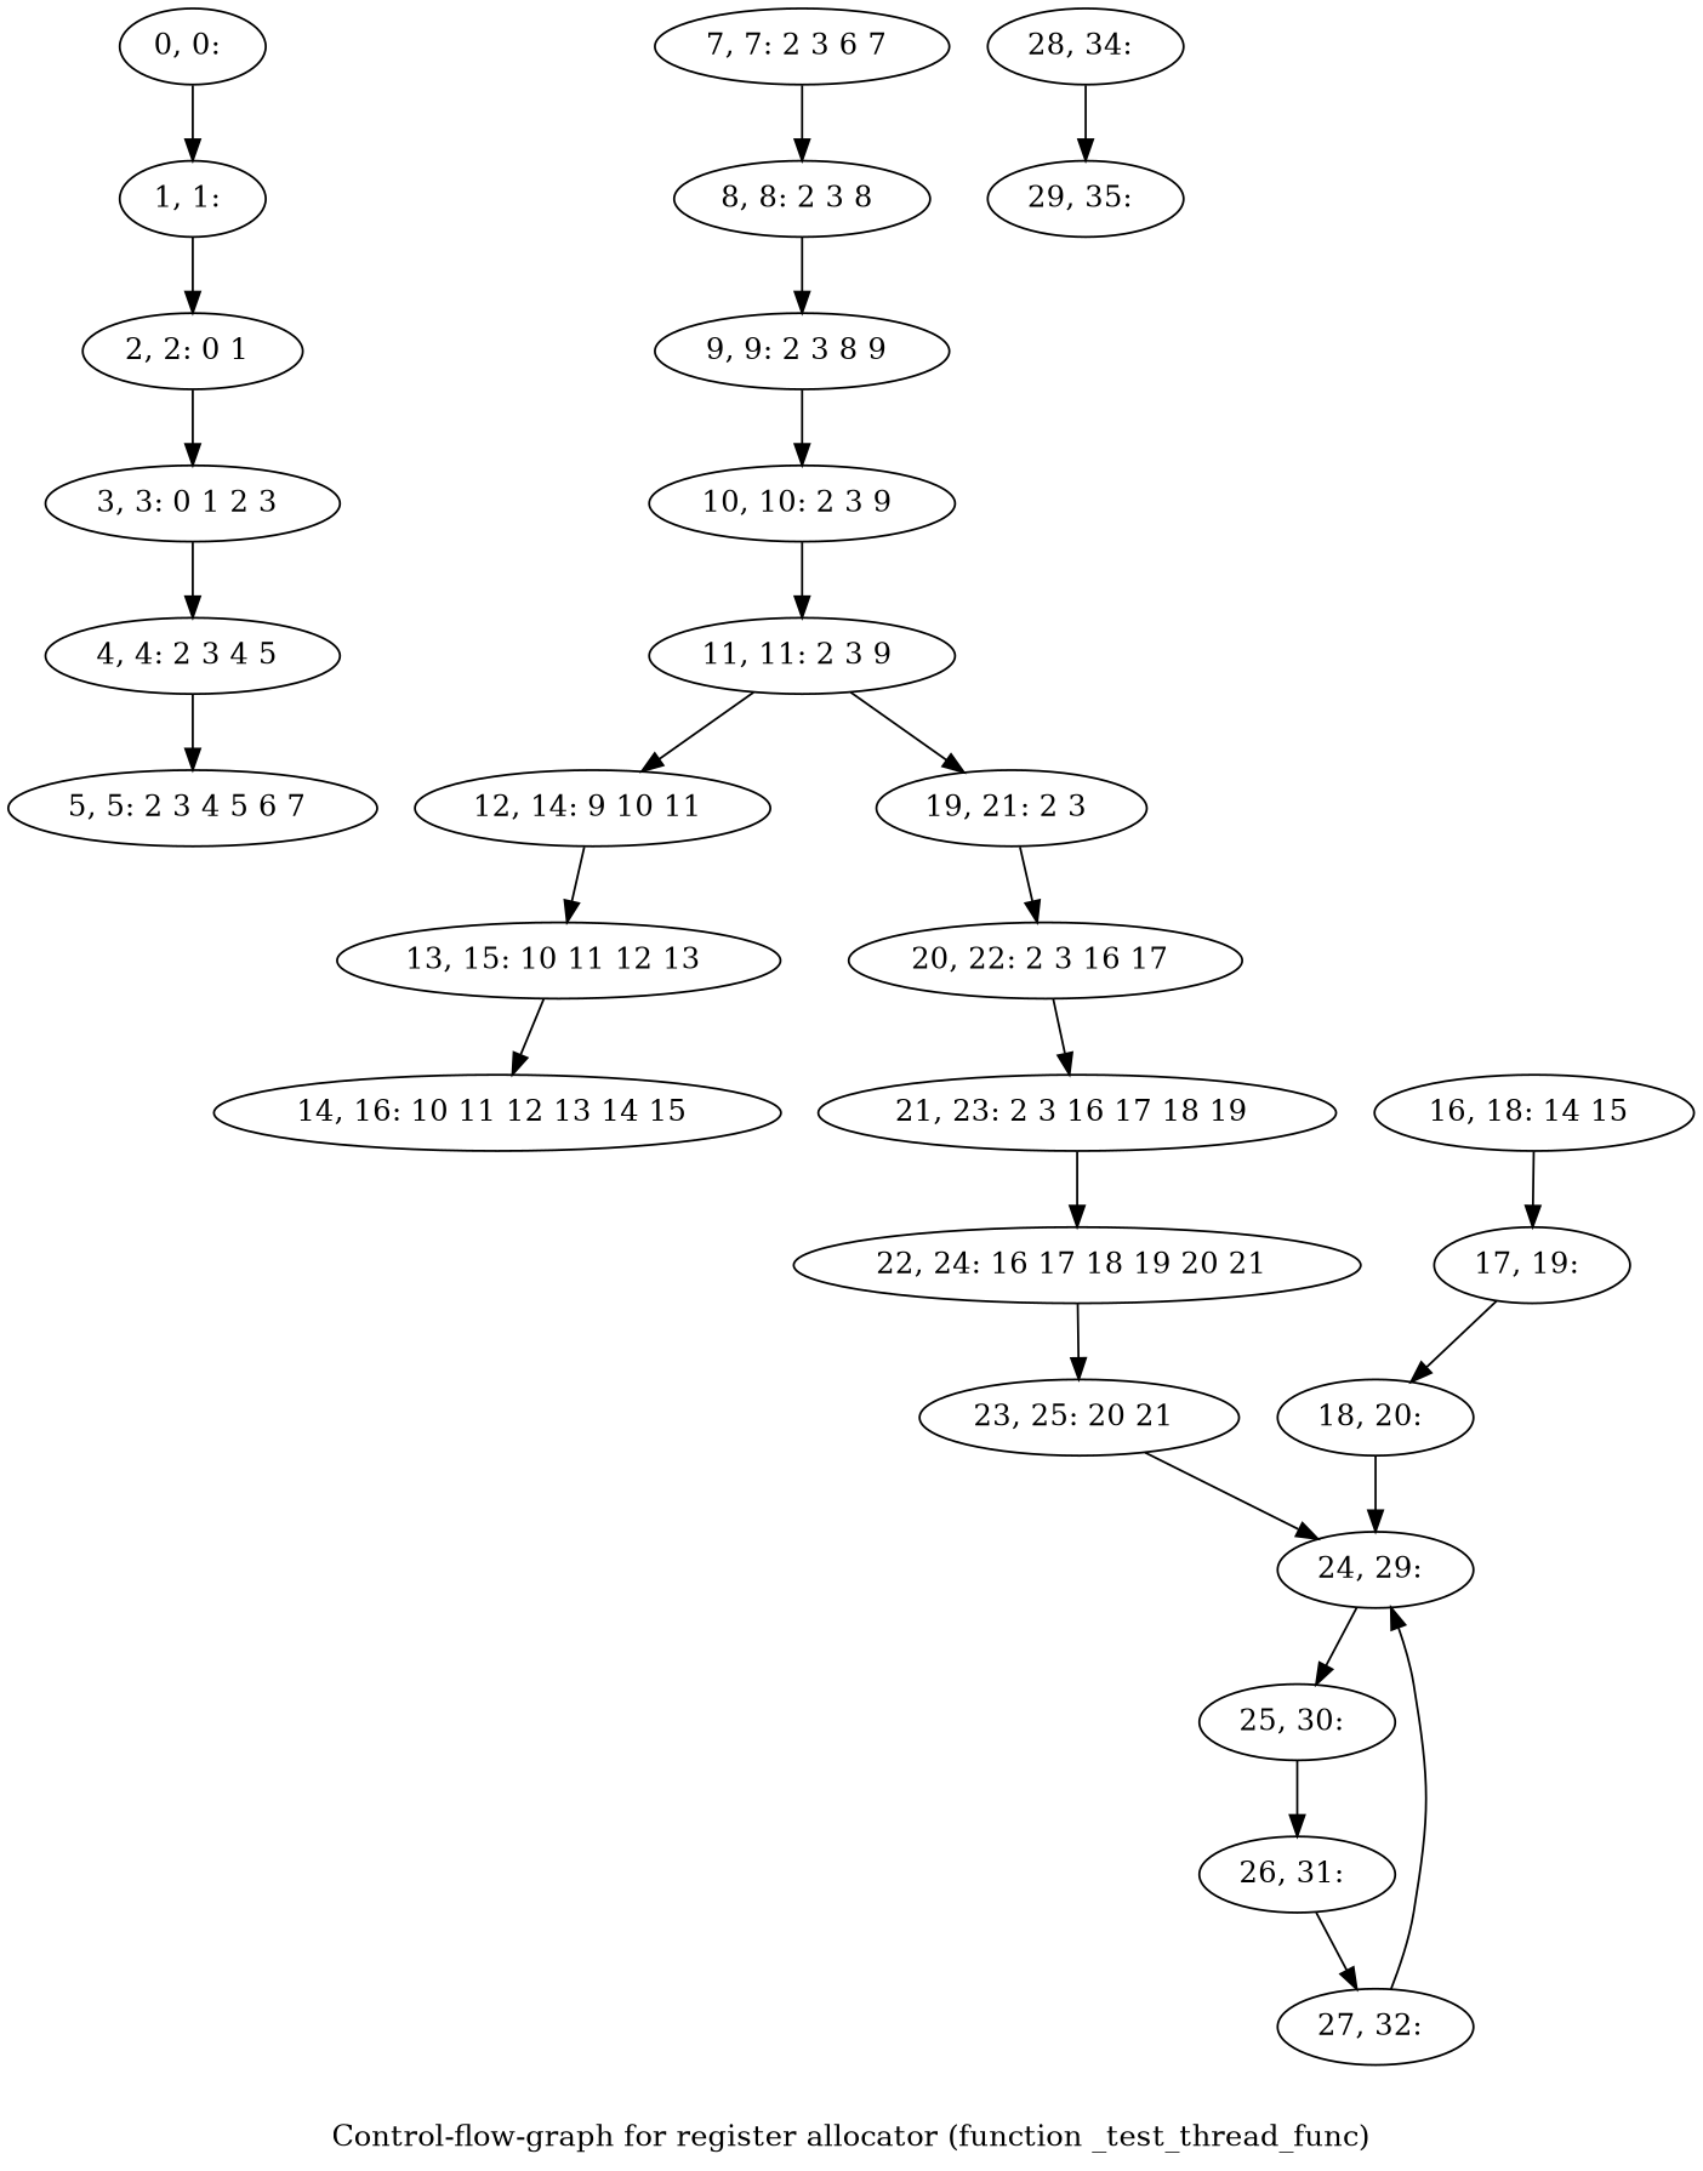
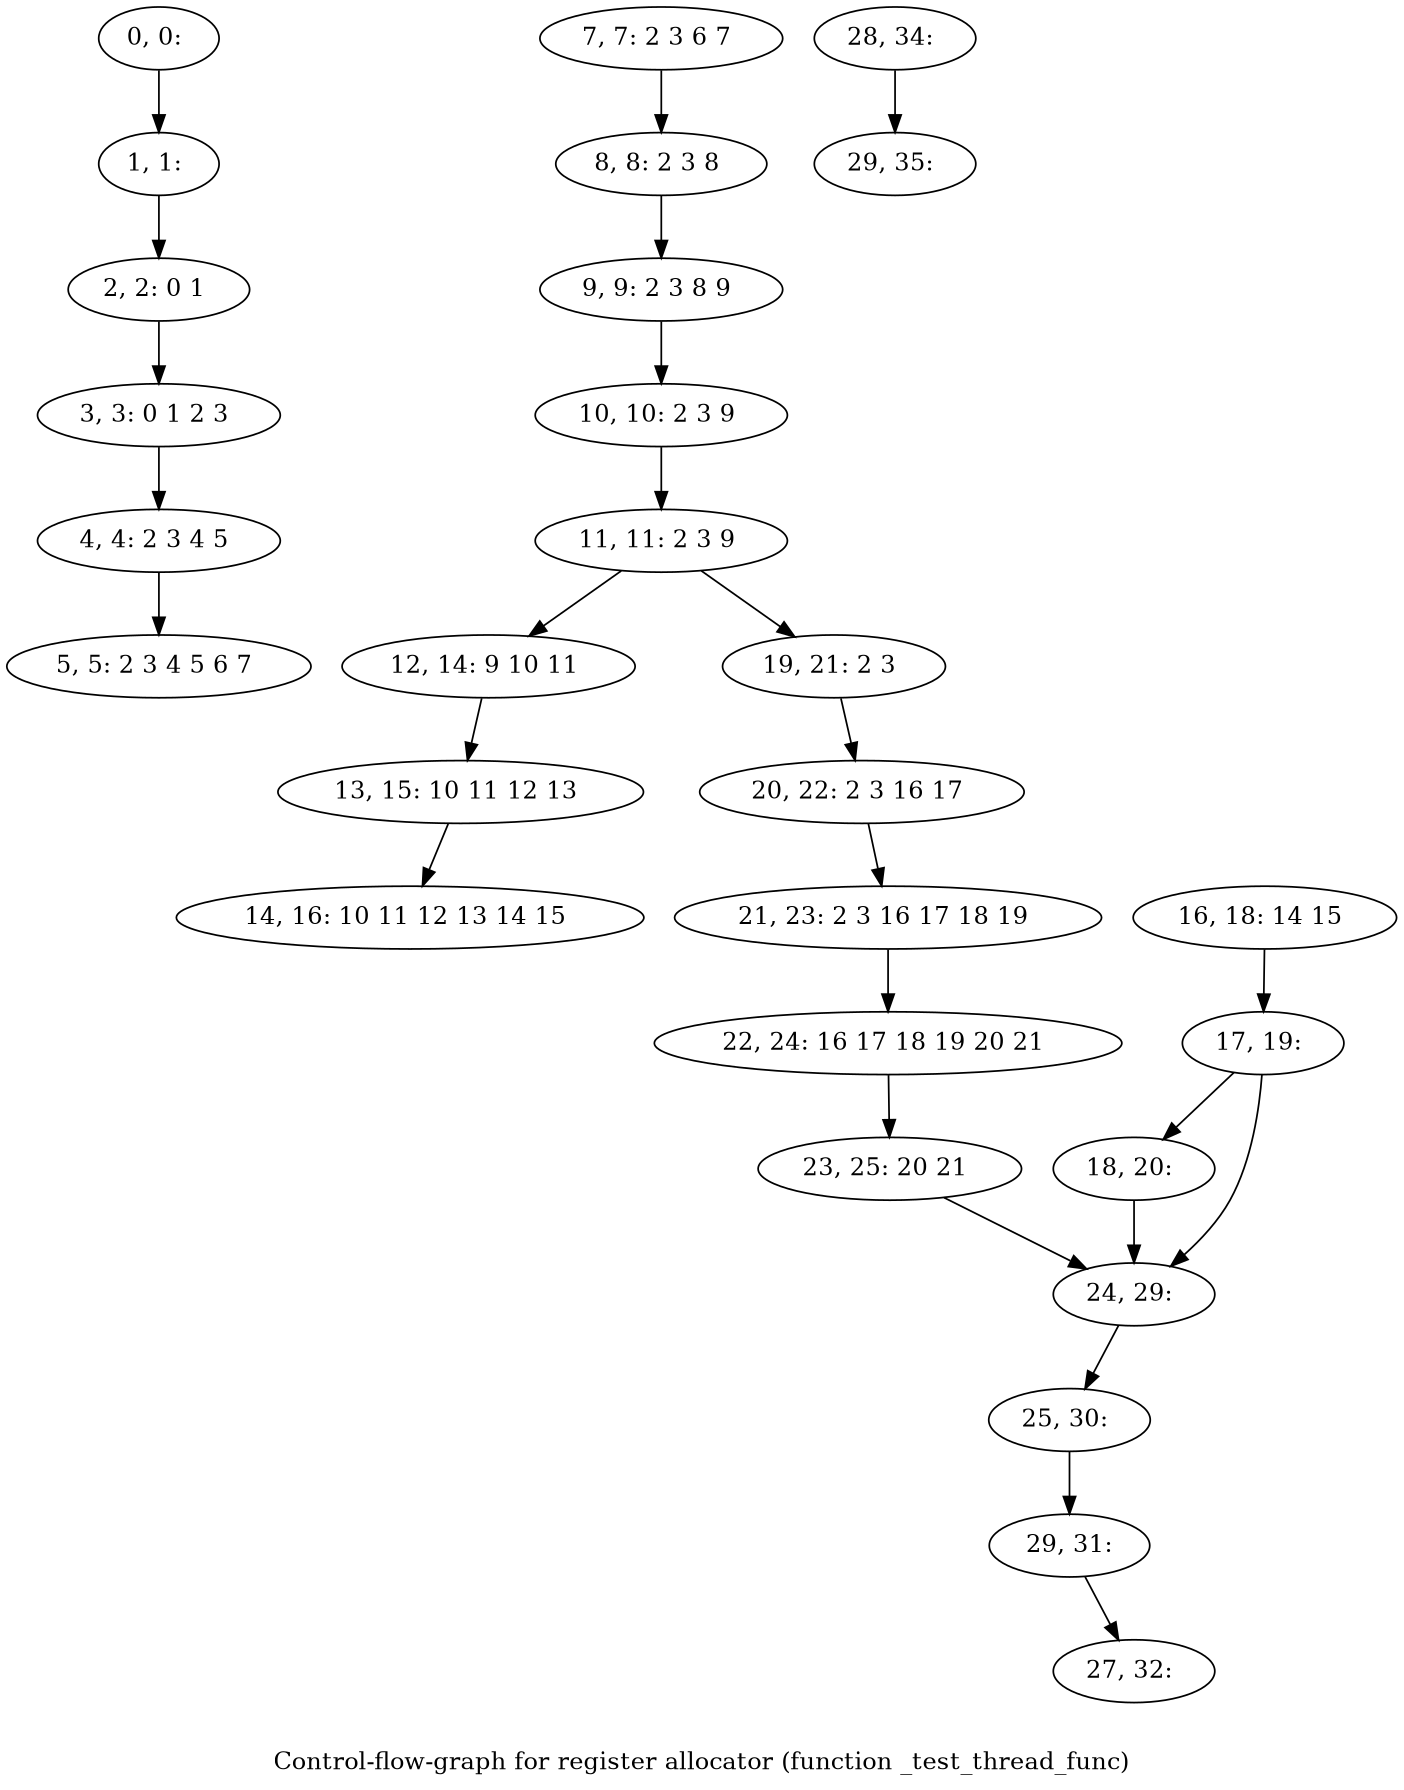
  digraph {
    label="Control-flow-graph for register allocator (function _test_thread_func)"
    n1 [label="0, 0: "]
    n2 [label="1, 1: "]
    n3 [label="2, 2: 0 1 "]
    n4 [label="3, 3: 0 1 2 3 "]
    n5 [label="4, 4: 2 3 4 5 "]
    n6 [label="5, 5: 2 3 4 5 6 7 "]
    n7 [label="7, 7: 2 3 6 7 "]
    n8 [label="8, 8: 2 3 8 "]
    n9 [label="9, 9: 2 3 8 9 "]
    n10 [label="10, 10: 2 3 9 "]
    n11 [label="11, 11: 2 3 9 "]
    n12 [label="12, 14: 9 10 11 "]
    n13 [label="19, 21: 2 3 "]
    n14 [label="13, 15: 10 11 12 13 "]
    n15 [label="20, 22: 2 3 16 17 "]
    n16 [label="14, 16: 10 11 12 13 14 15 "]
    n17 [label="16, 18: 14 15 "]
    n18 [label="17, 19: "]
    n19 [label="18, 20: "]
    n20 [label="24, 29: "]
    n21 [label="25, 30: "]
    n22 [label="21, 23: 2 3 16 17 18 19 "]
    n23 [label="22, 24: 16 17 18 19 20 21 "]
    n24 [label="23, 25: 20 21 "]
-   n25 [label="26, 31: "]
+   n25 [label="29, 31:"]
    n26 [label="27, 32: "]
    n27 [label="28, 34: "]
    n28 [label="29, 35: "]
    n1 -> n2
    n2 -> n3
    n3 -> n4
    n4 -> n5
    n5 -> n6
    n7 -> n8
    n8 -> n9
    n9 -> n10
    n10 -> n11
    n11 -> n12
    n11 -> n13
    n12 -> n14
    n13 -> n15
    n14 -> n16
    n15 -> n22
    n17 -> n18
    n18 -> n19
    n19 -> n20
    n20 -> n21
    n21 -> n25
    n22 -> n23
    n23 -> n24
    n24 -> n20
    n25 -> n26
-   n26 -> n20
+   n18 -> n20
    n27 -> n28
  }
